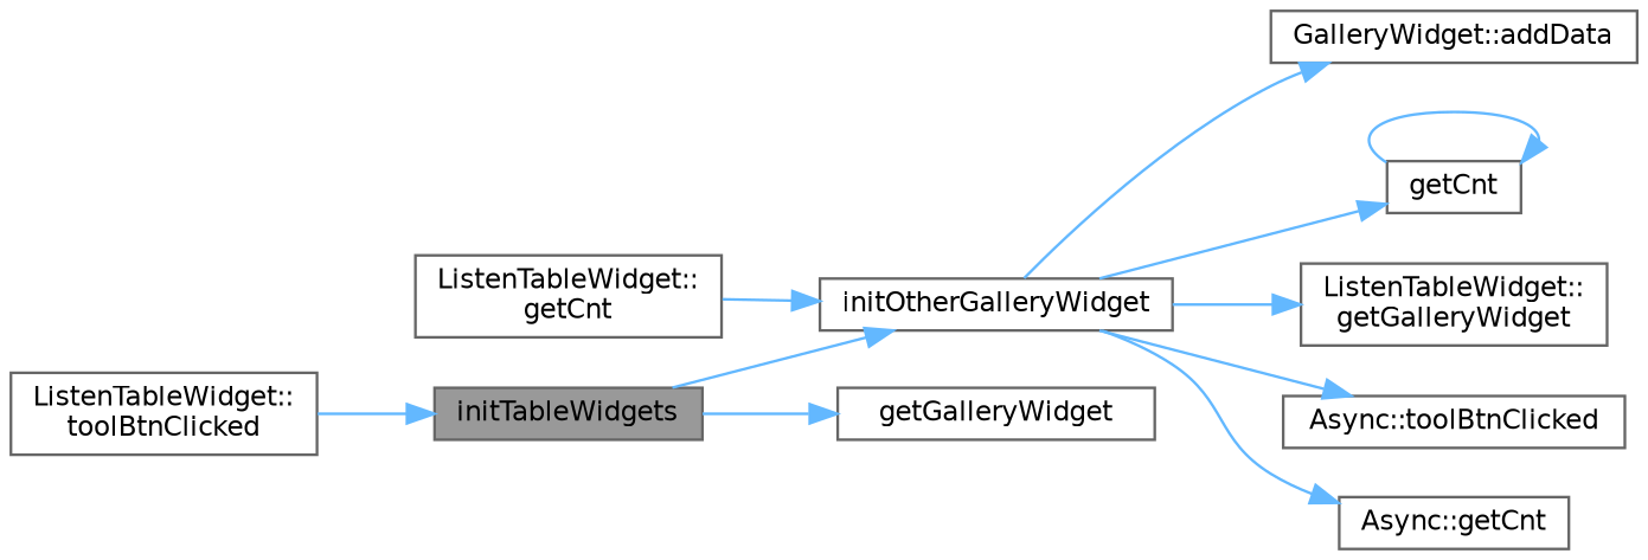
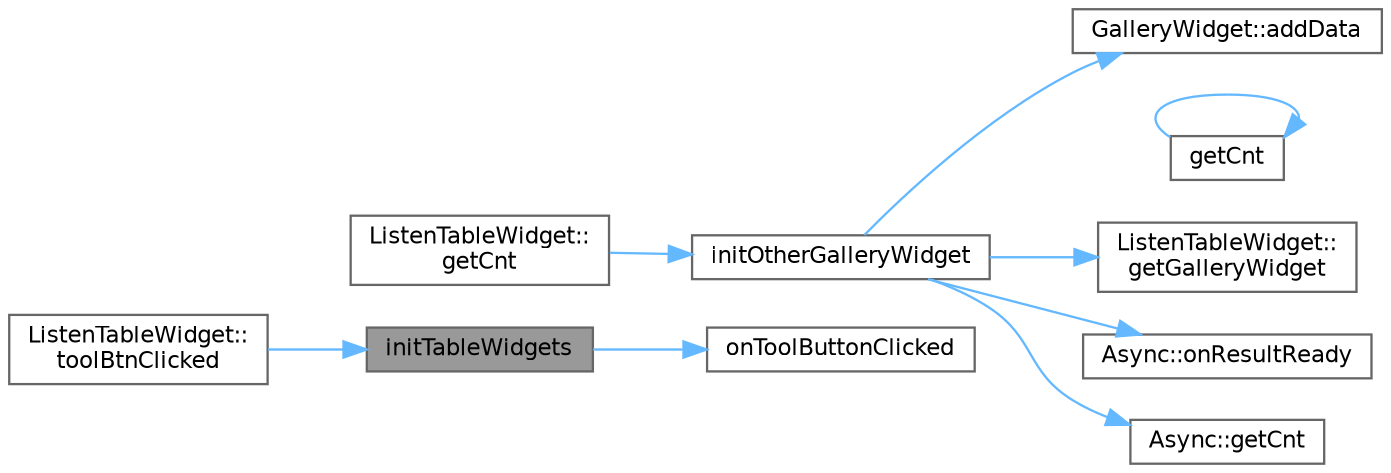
  digraph {
    rankdir=LR
    node [color=grey40 fillcolor=white fontname=Helvetica fontsize=10 shape=box style=filled]
    edge [color=steelblue1 fontname=Helvetica fontsize=10 labelfontname=Helvetica labelfontsize=10 style=solid]
    n1 [color=gray40 fillcolor=grey60 fontcolor=black height=0.2 label=initTableWidgets width=0.4]
    n2 [height=0.2 label=initOtherGalleryWidget width=0.4]
-   n3 [height=0.2 label=getGalleryWidget width=0.4]
+   n3 [height=0.2 label=onToolButtonClicked width=0.4]
    n4 [height=0.2 label="GalleryWidget::addData" width=0.4]
    n5 [height=0.2 label=getCnt width=0.4]
    n6 [height=0.2 label="ListenTableWidget::\lgetGalleryWidget" width=0.4]
-   n7 [height=0.2 label="Async::toolBtnClicked" width=0.4]
+   n7 [height=0.2 label="Async::onResultReady" width=0.4]
    n8 [height=0.2 label="Async::getCnt" width=0.4]
    n9 [height=0.2 label="ListenTableWidget::\ltoolBtnClicked" width=0.4]
    n10 [height=0.2 label="ListenTableWidget::\lgetCnt" width=0.4]
-   n1 -> n2
    n1 -> n3
    n2 -> n4
-   n2 -> n5
    n2 -> n6
    n2 -> n7
    n2 -> n8
    n5 -> n5
    n9 -> n1
    n10 -> n2
  }
